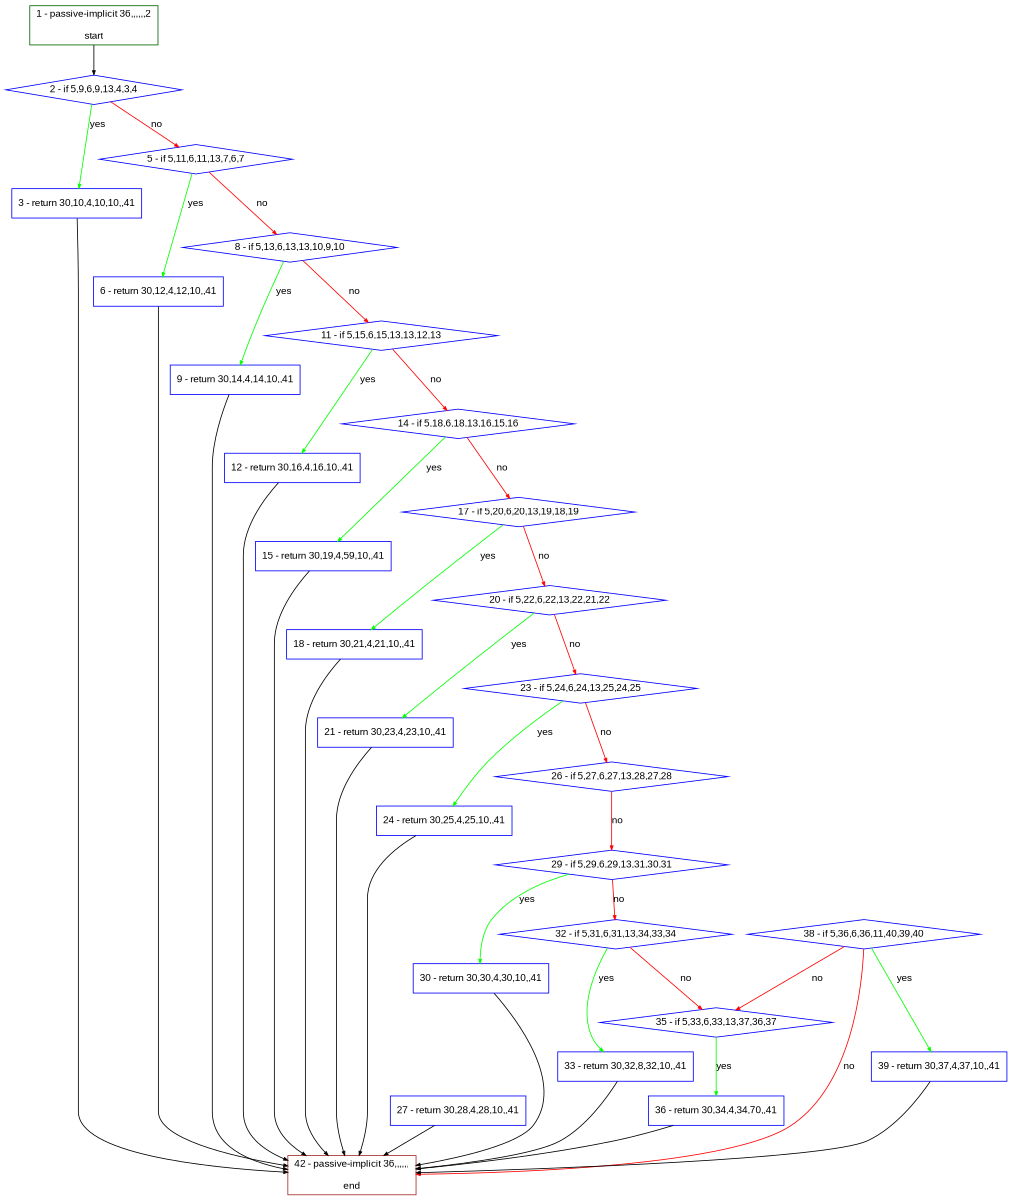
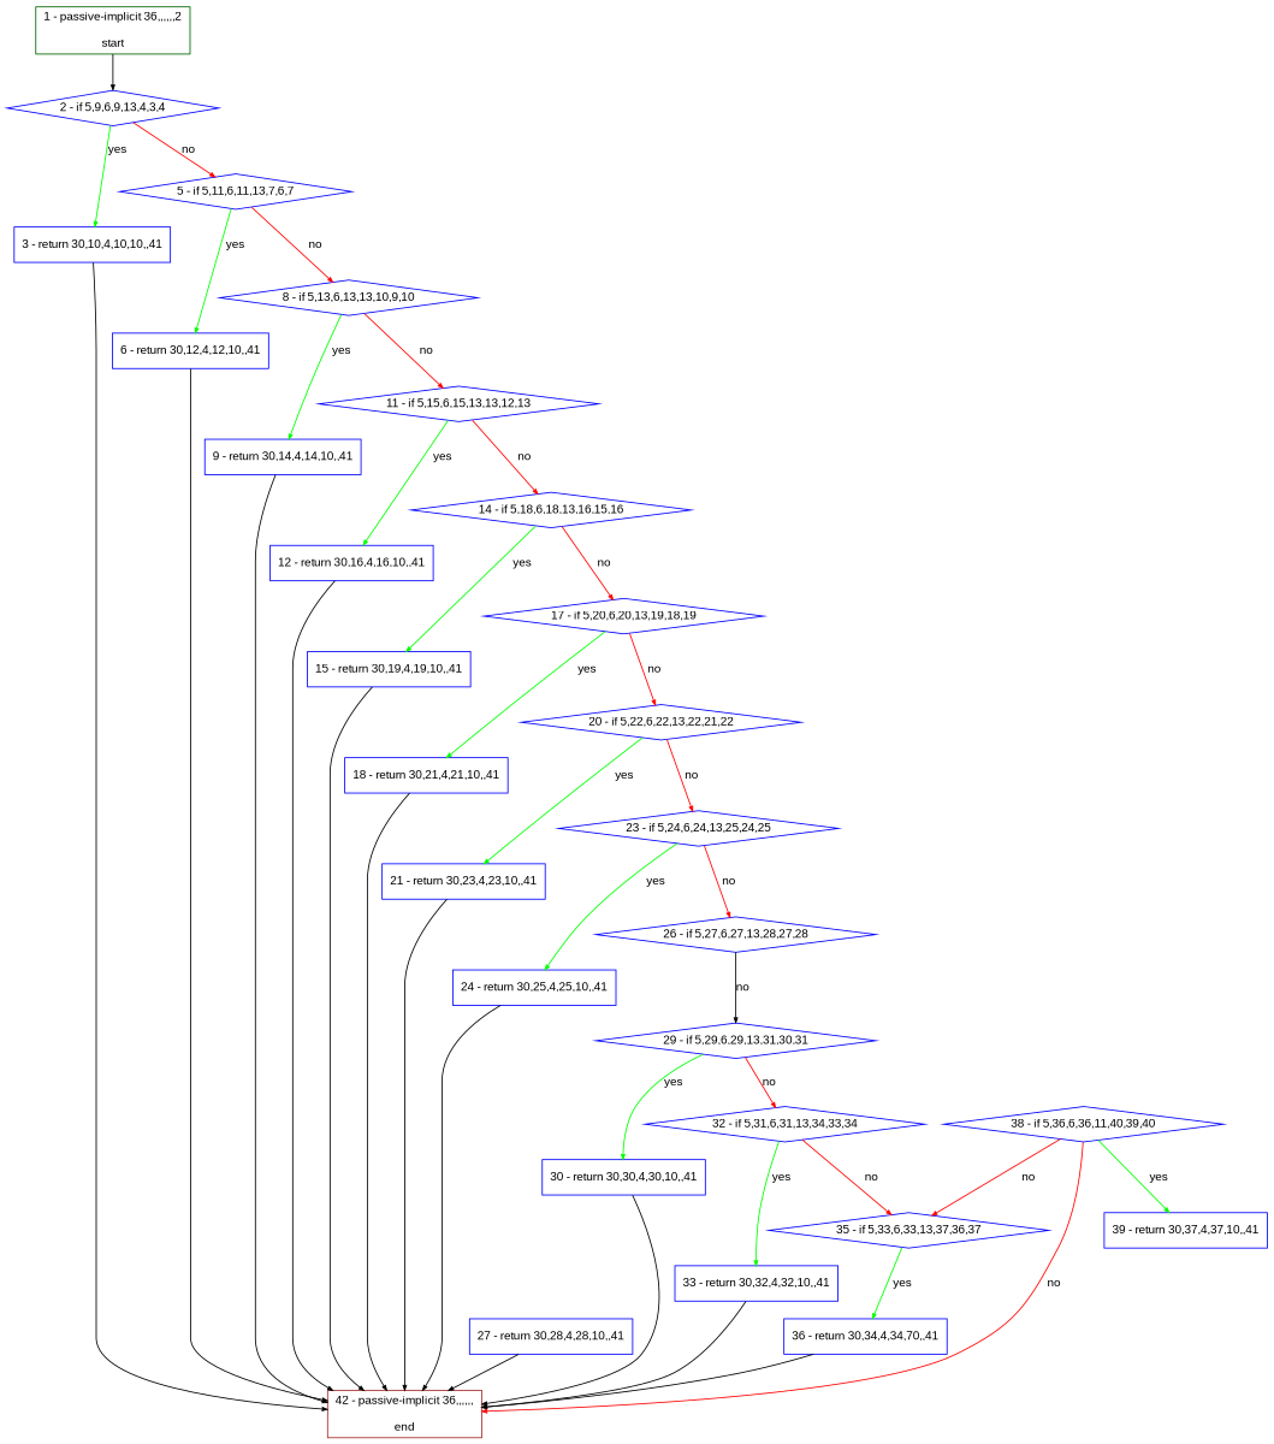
  digraph {
    bgcolor=white
    compound=true
    fillcolor="#FFFFCC"
    fontname=Arial
    fontsize=12
    pack=true
    packmode=clust
    style="rounded,filled"
    node [color="#0000ff" compound=true fillcolor="#ffffff" fixedsize=false fontname=Arial fontsize=12 node_initialized=no shape=box style=filled]
    edge [arrowhead=normal arrowsize=0.5 arrowtail=none color="#000000" compound=true dir=forward fontcolor=black fontname=Arial fontsize=12]
    n1 [label="2 - if 5,9,6,9,13,4,3,4" shape=diamond]
    n2 [label="3 - return 30,10,4,10,10,,41"]
    n3 [label="5 - if 5,11,6,11,13,7,6,7" shape=diamond]
    n4 [color="#a52a2a" label="42 - passive-implicit 36,,,,,,\n\nend"]
    n5 [label="6 - return 30,12,4,12,10,,41"]
    n6 [label="8 - if 5,13,6,13,13,10,9,10" shape=diamond]
    n7 [color="#006400" label="1 - passive-implicit 36,,,,,,2\n\nstart"]
    n8 [label="9 - return 30,14,4,14,10,,41"]
    n9 [label="11 - if 5,15,6,15,13,13,12,13" shape=diamond]
    n10 [label="12 - return 30,16,4,16,10,,41"]
    n11 [label="14 - if 5,18,6,18,13,16,15,16" shape=diamond]
-   n12 [label="15 - return 30,19,4,59,10,,41"]
+   n12 [label="15 - return 30,19,4,19,10,,41"]
    n13 [label="17 - if 5,20,6,20,13,19,18,19" shape=diamond]
    n14 [label="18 - return 30,21,4,21,10,,41"]
    n15 [label="20 - if 5,22,6,22,13,22,21,22" shape=diamond]
    n16 [label="21 - return 30,23,4,23,10,,41"]
    n17 [label="23 - if 5,24,6,24,13,25,24,25" shape=diamond]
    n18 [label="24 - return 30,25,4,25,10,,41"]
    n19 [label="26 - if 5,27,6,27,13,28,27,28" shape=diamond]
    n20 [label="29 - if 5,29,6,29,13,31,30,31" shape=diamond]
    n21 [label="27 - return 30,28,4,28,10,,41"]
    n22 [label="30 - return 30,30,4,30,10,,41"]
    n23 [label="32 - if 5,31,6,31,13,34,33,34" shape=diamond]
-   n24 [label="33 - return 30,32,8,32,10,,41"]
+   n24 [label="33 - return 30,32,4,32,10,,41"]
    n25 [label="35 - if 5,33,6,33,13,37,36,37" shape=diamond]
    n26 [label="36 - return 30,34,4,34,70,,41"]
    n27 [label="38 - if 5,36,6,36,11,40,39,40" shape=diamond]
    n28 [label="39 - return 30,37,4,37,10,,41"]
    n1 -> n2 [color="#00ff00" label=yes]
    n1 -> n3 [color="#ff0000" label=no]
    n2 -> n4
    n3 -> n5 [color="#00ff00" label=yes]
    n3 -> n6 [color="#ff0000" label=no]
    n5 -> n4
    n6 -> n8 [color="#00ff00" label=yes]
    n6 -> n9 [color="#ff0000" label=no]
    n7 -> n1
    n8 -> n4
    n9 -> n10 [color="#00ff00" label=yes]
    n9 -> n11 [color="#ff0000" label=no]
    n10 -> n4
    n11 -> n12 [color="#00ff00" label=yes]
    n11 -> n13 [color="#ff0000" label=no]
    n12 -> n4
    n13 -> n14 [color="#00ff00" label=yes]
    n13 -> n15 [color="#ff0000" label=no]
    n14 -> n4
    n15 -> n16 [color="#00ff00" label=yes]
    n15 -> n17 [color="#ff0000" label=no]
    n16 -> n4
    n17 -> n18 [color="#00ff00" label=yes]
    n17 -> n19 [color="#ff0000" label=no]
    n18 -> n4
-   n19 -> n20 [color="#ff0000" label=no]
+   n19 -> n20 [label=no]
    n20 -> n22 [color="#00ff00" label=yes]
    n20 -> n23 [color="#ff0000" label=no]
    n21 -> n4
    n22 -> n4
    n23 -> n24 [color="#00ff00" label=yes]
    n23 -> n25 [color="#ff0000" label=no]
    n24 -> n4
    n25 -> n26 [color="#00ff00" label=yes]
    n26 -> n4
    n27 -> n4 [color="#ff0000" label=no]
    n27 -> n25 [color="#ff0000" label=no]
    n27 -> n28 [color="#00ff00" label=yes]
-   n28 -> n4
  }
